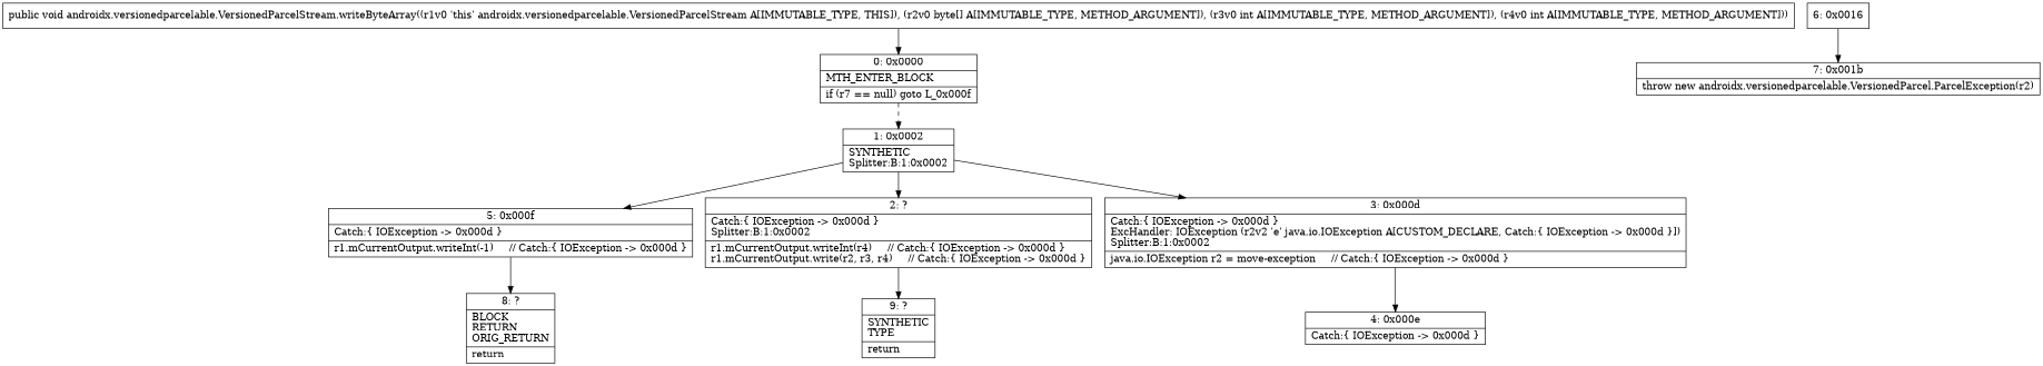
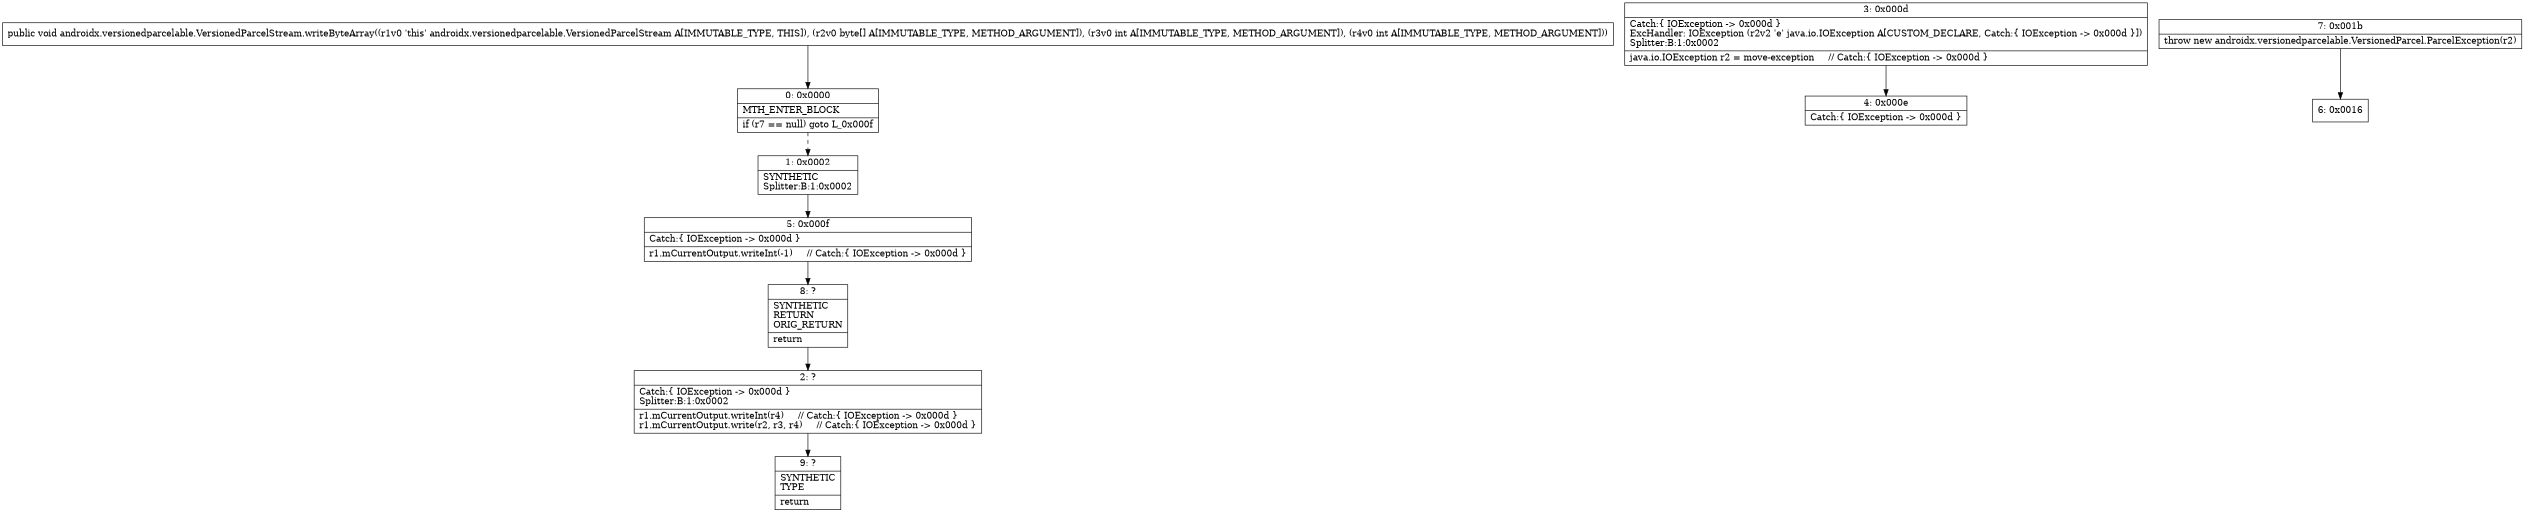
  digraph {
    node [shape=record]
    n1 [label="{0\:\ 0x0000|MTH_ENTER_BLOCK\l|if (r7 == null) goto L_0x000f\l}"]
    n2 [label="{1\:\ 0x0002|SYNTHETIC\lSplitter:B:1:0x0002\l}"]
    n3 [label="{5\:\ 0x000f|Catch:\{ IOException \-\> 0x000d \}\l|r1.mCurrentOutput.writeInt(\-1)     \/\/ Catch:\{ IOException \-\> 0x000d \}\l}"]
    n4 [label="{2\:\ ?|Catch:\{ IOException \-\> 0x000d \}\lSplitter:B:1:0x0002\l|r1.mCurrentOutput.writeInt(r4)     \/\/ Catch:\{ IOException \-\> 0x000d \}\lr1.mCurrentOutput.write(r2, r3, r4)     \/\/ Catch:\{ IOException \-\> 0x000d \}\l}"]
    n5 [label="{3\:\ 0x000d|Catch:\{ IOException \-\> 0x000d \}\lExcHandler: IOException (r2v2 'e' java.io.IOException A[CUSTOM_DECLARE, Catch:\{ IOException \-\> 0x000d \}])\lSplitter:B:1:0x0002\l|java.io.IOException r2 = move\-exception     \/\/ Catch:\{ IOException \-\> 0x000d \}\l}"]
-   n6 [label="{8\:\ ?|BLOCK\lRETURN\lORIG_RETURN\l|return\l}"]
+   n6 [label="{8\:\ ?|SYNTHETIC\lRETURN\lORIG_RETURN\l|return\l}"]
    n7 [label="{9\:\ ?|SYNTHETIC\lTYPE\l|return\l}"]
    n8 [label="{4\:\ 0x000e|Catch:\{ IOException \-\> 0x000d \}\l}"]
    n9 [label="{6\:\ 0x0016}"]
    n10 [label="{7\:\ 0x001b|throw new androidx.versionedparcelable.VersionedParcel.ParcelException(r2)\l}"]
    n11 [label="{public void androidx.versionedparcelable.VersionedParcelStream.writeByteArray((r1v0 'this' androidx.versionedparcelable.VersionedParcelStream A[IMMUTABLE_TYPE, THIS]), (r2v0 byte[] A[IMMUTABLE_TYPE, METHOD_ARGUMENT]), (r3v0 int A[IMMUTABLE_TYPE, METHOD_ARGUMENT]), (r4v0 int A[IMMUTABLE_TYPE, METHOD_ARGUMENT])) }"]
    n1 -> n2 [style=dashed]
    n2 -> n3
-   n2 -> n4
-   n2 -> n5
+   n6 -> n4
    n3 -> n6
    n4 -> n7
    n5 -> n8
-   n9 -> n10
+   n10 -> n9
    n11 -> n1
  }
